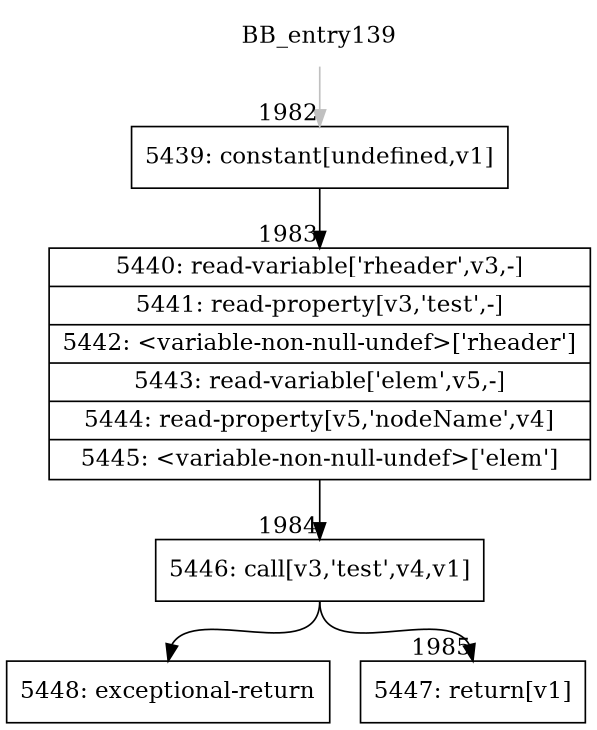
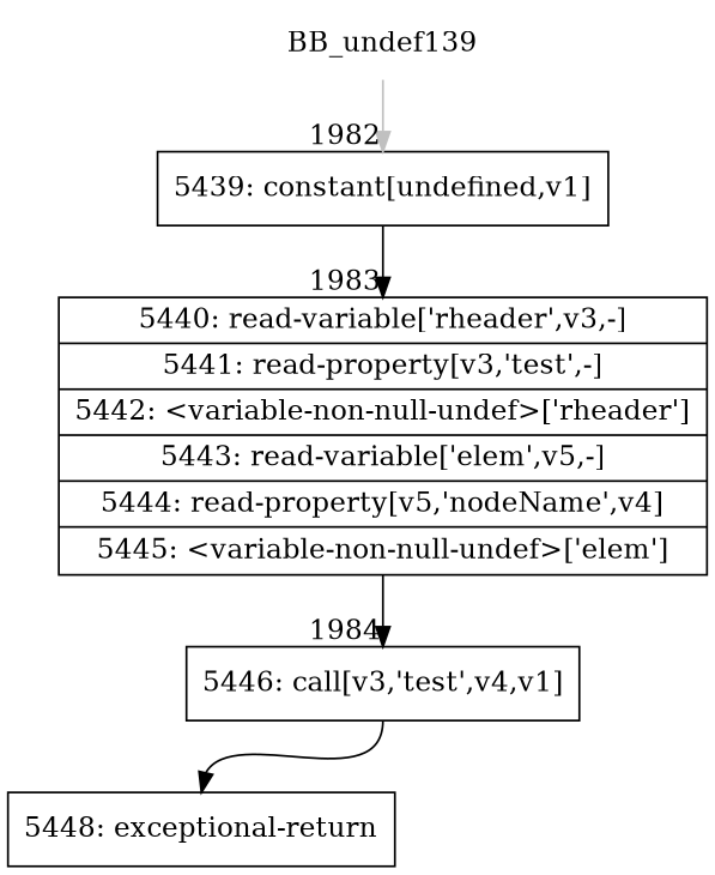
  digraph {
    rankdir=TD
    node [shape=record]
    edge [headport=n tailport=s]
-   BB_entry139 [shape=none]
+   BB_entry139 [shape=none label=BB_undef139]
    n2 [label="{5439: constant[undefined,v1]}"]
    n3 [label="{5440: read-variable['rheader',v3,-]|5441: read-property[v3,'test',-]|5442: \<variable-non-null-undef\>['rheader']|5443: read-variable['elem',v5,-]|5444: read-property[v5,'nodeName',v4]|5445: \<variable-non-null-undef\>['elem']}"]
    n4 [label="{5446: call[v3,'test',v4,v1]}"]
    n5 [label="{5448: exceptional-return}"]
-   n6 [label="{5447: return[v1]}"]
    BB_entry139 -> n2 [color=gray headlabel="    1982"]
    n2 -> n3 [headlabel="      1983"]
    n3 -> n4 [headlabel="      1984"]
    n4 -> n5 [color=black]
-   n4 -> n6 [headlabel="      1985"]
  }
